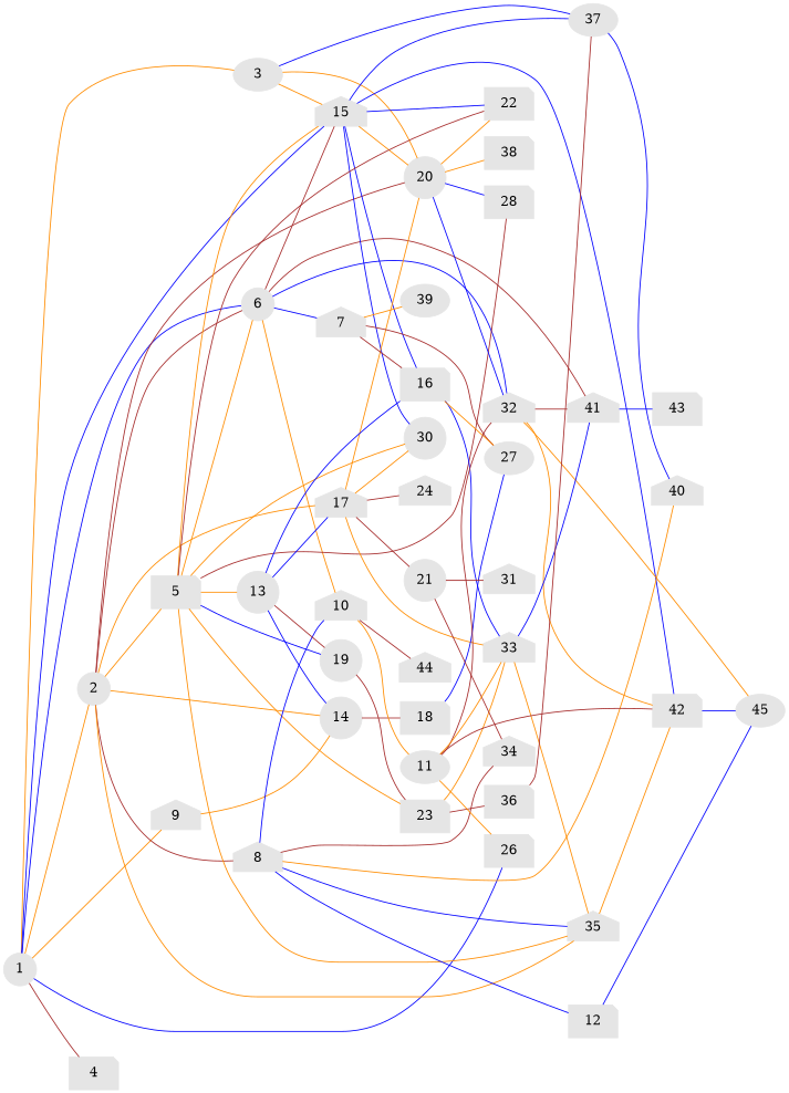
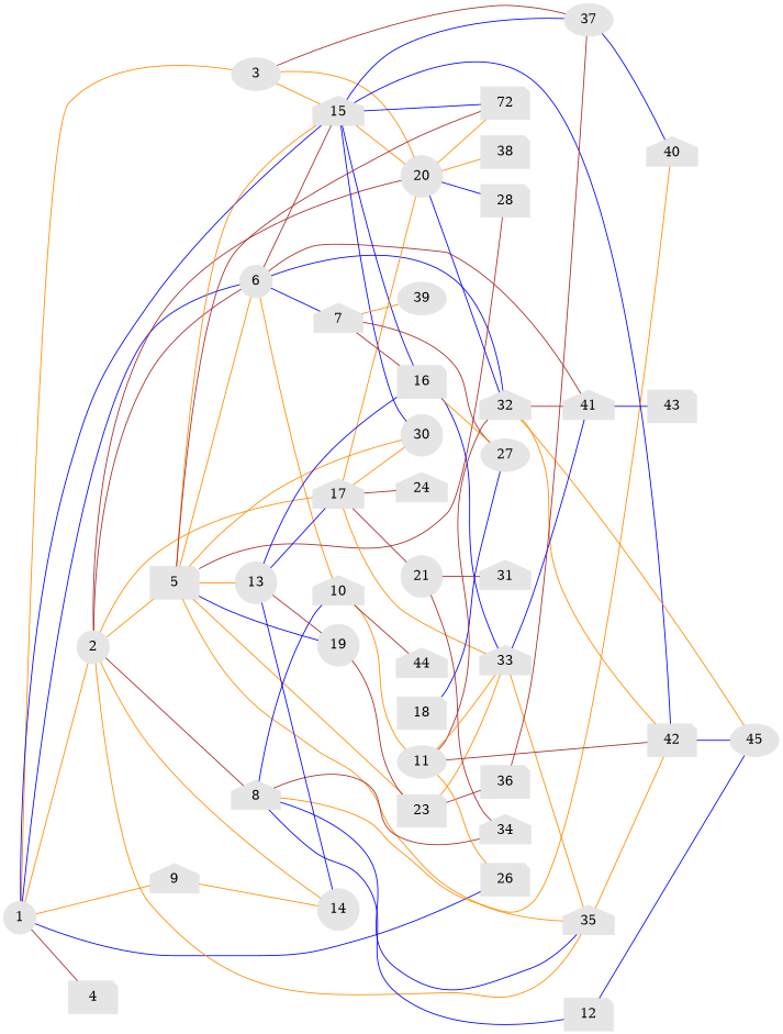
  graph {
    rankdir=LR
    node [color=gray90 shape=house style=filled]
    edge [color=darkorange weight=1.0]
    1 [shape=circle]
    2 [shape=circle]
    3 [shape=ellipse]
    4 [shape=note]
    6 [shape=circle]
    9
    15
    26 [shape=note]
    5 [shape=note]
    8
    14 [shape=circle]
    17
    20 [shape=circle]
    35
    37 [shape=ellipse]
    7
    10
    32
    41
-   22 [shape=note]
+   22 [shape=note label=72]
    30 [shape=circle]
    16 [shape=note]
    42 [shape=note]
    13 [shape=circle]
    19 [shape=circle]
    23 [shape=note]
    28 [shape=note]
    12 [shape=note]
    34
    40
    18 [shape=note]
    33
    21 [shape=circle]
    24
    38 [shape=note]
    36 [shape=note]
    27 [shape=ellipse]
    39 [shape=ellipse]
    11 [shape=ellipse]
    44
    45 [shape=ellipse]
    43 [shape=note]
    31
    1 -- 2
    1 -- 3
    1 -- 4 [color=brown]
    1 -- 6 [color=blue]
    1 -- 9
    1 -- 15 [color=blue]
    1 -- 26 [color=blue weight=4.0]
    2 -- 6 [color=brown]
    2 -- 5
    2 -- 8 [color=brown]
    2 -- 14
    2 -- 17
    2 -- 20 [color=brown]
    2 -- 35
    3 -- 15 [weight=2.0]
    3 -- 20
-   3 -- 37 [color=blue]
+   3 -- 37 [color=brown]
    6 -- 15 [color=brown]
    6 -- 7 [color=blue]
    6 -- 10
    6 -- 32 [color=blue]
    6 -- 41 [color=brown]
    9 -- 14
    15 -- 20
    15 -- 37 [color=blue]
    15 -- 22 [color=blue]
    15 -- 30 [color=blue]
    15 -- 16 [color=blue]
    15 -- 42 [color=blue]
    5 -- 6
    5 -- 15
    5 -- 35
    5 -- 22 [color=brown]
    5 -- 30
    5 -- 13
    5 -- 19 [color=blue weight=2.0]
    5 -- 23
    5 -- 28 [color=brown]
    8 -- 35 [color=blue]
    8 -- 10 [color=blue]
    8 -- 12 [color=blue]
    8 -- 34 [color=brown]
    8 -- 40
-   14 -- 18 [color=brown]
    17 -- 20
    17 -- 30
    17 -- 33
    17 -- 21 [color=brown]
    17 -- 24 [color=brown]
    20 -- 32 [color=blue]
    20 -- 22
    20 -- 28 [color=blue]
    20 -- 38
    35 -- 42
    37 -- 40 [color=blue]
    7 -- 16 [color=brown]
    7 -- 27 [color=brown]
    7 -- 39
    10 -- 11 [weight=3.0]
    10 -- 44 [color=brown]
    32 -- 41 [color=brown]
    32 -- 42
    32 -- 45
    41 -- 43 [color=blue]
    16 -- 33 [color=blue]
    16 -- 27
    42 -- 45 [color=blue]
    13 -- 14 [color=blue]
    13 -- 17 [color=blue weight=2.0]
    13 -- 16 [color=blue]
    13 -- 19 [color=brown]
    19 -- 23 [color=brown]
    23 -- 33
    23 -- 36 [color=brown]
    12 -- 45 [color=blue]
    18 -- 27 [color=blue]
    33 -- 35
    33 -- 41 [color=blue]
    21 -- 34 [color=brown]
    21 -- 31 [color=brown]
    36 -- 37 [color=brown]
    11 -- 26
    11 -- 32 [color=brown]
    11 -- 42 [color=brown weight=2.0]
    11 -- 33
  }
